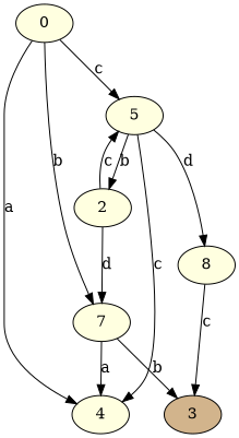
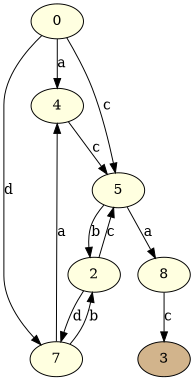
  strict digraph {
    node [fillcolor=lightyellow style=filled]
    n1 [label=4]
    0
    5
    7
    2
    3 [fillcolor=tan]
    8
-   5 -> n1 [label=c]
+   n1 -> 5 [label=c]
    0 -> n1 [label=a]
    0 -> 5 [label=c]
-   0 -> 7 [label=b]
+   0 -> 7 [label=d]
    5 -> 2 [label=b]
-   5 -> 8 [label=d]
+   5 -> 8 [label=a]
    7 -> n1 [label=a]
-   7 -> 3 [label=b]
+   7 -> 2 [label=b]
    2 -> 5 [label=c]
    2 -> 7 [label=d]
    8 -> 3 [label=c]
  }
